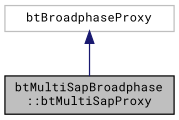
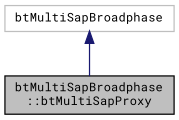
  digraph {
    fontname="Roboto Mono"
    node [fontname="Roboto Mono" fontsize=10 shape=record style=filled]
    n1 [color=black fillcolor=grey75 fontcolor=black height=0.2 label="btMultiSapBroadphase\l::btMultiSapProxy" width=0.4]
-   n2 [color=grey75 fillcolor=white height=0.2 label=btBroadphaseProxy width=0.4]
+   n2 [color=grey75 fillcolor=white height=0.2 label=btMultiSapBroadphase width=0.4]
    n2 -> n1 [color=midnightblue dir=back fontname="Roboto Mono" fontsize=10 labelfontname=Helvetica labelfontsize=10 style=solid]
  }
